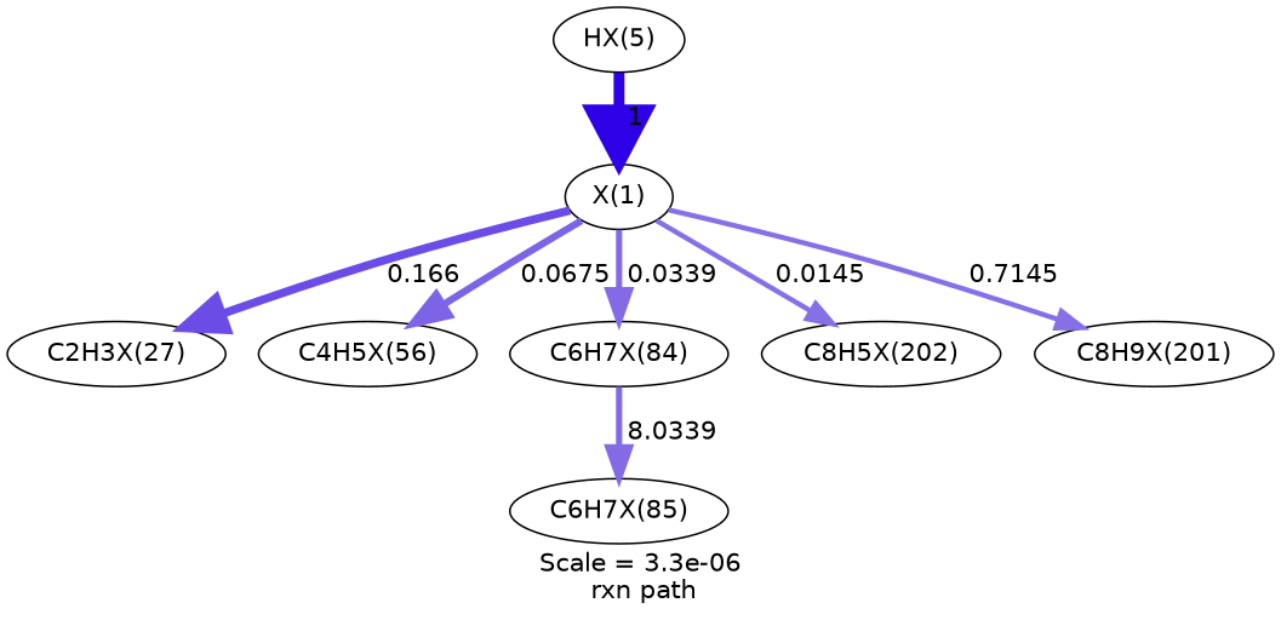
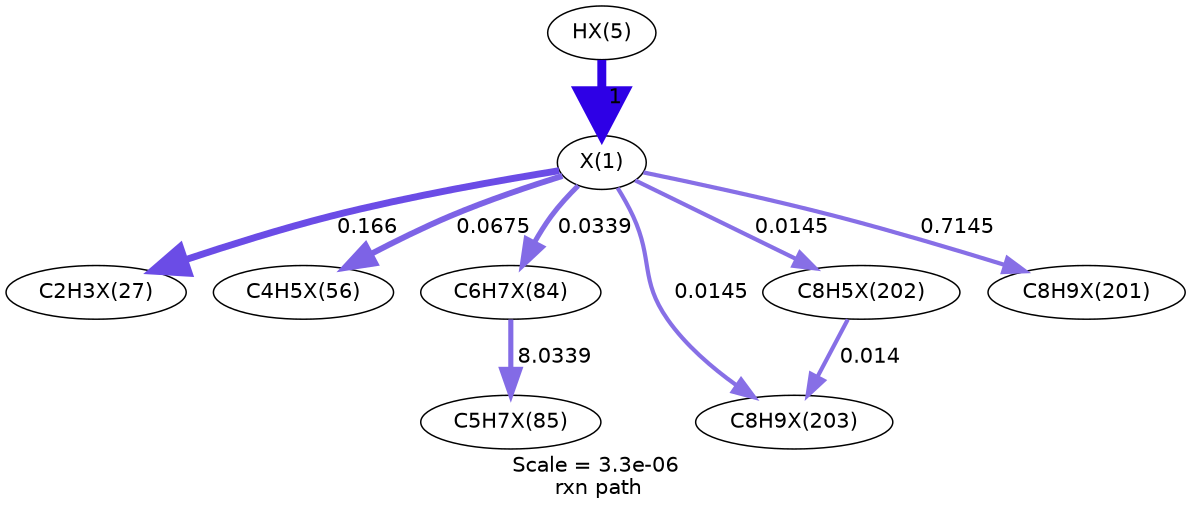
  digraph {
    fontname=Helvetica
    label="Scale = 3.3e-06\l rxn path"
    node [fontname=Helvetica]
    edge [arrowsize=1.4 color="0.7, 0.515, 0.9" fontname=Helvetica style="setlinewidth(2.81)"]
    n1 [label="HX(5)"]
    n2 [label="X(1)"]
    n3 [label="C2H3X(27)"]
    n4 [label="C4H5X(56)"]
    n5 [label="C6H7X(84)"]
+   n6 [label="C8H9X(203)"]
    n7 [label="C8H5X(202)"]
    n8 [label="C8H9X(201)"]
-   n9 [label="C6H7X(85)"]
+   n9 [label="C5H7X(85)"]
    n1 -> n2 [arrowsize=3 color="0.7, 1.5, 0.9" label=" 1" style="setlinewidth(6)"]
    n2 -> n3 [arrowsize=2.32 color="0.7, 0.666, 0.9" label=" 0.166" style="setlinewidth(4.64)"]
    n2 -> n4 [arrowsize=1.98 color="0.7, 0.567, 0.9" label=" 0.0675" style="setlinewidth(3.96)"]
    n2 -> n5 [arrowsize=1.72 color="0.7, 0.534, 0.9" label=" 0.0339" style="setlinewidth(3.44)"]
+   n2 -> n6 [label=" 0.0145"]
    n2 -> n7 [label=" 0.0145"]
    n2 -> n8 [label=" 0.7145"]
    n5 -> n9 [arrowsize=1.72 color="0.7, 0.534, 0.9" label=" 8.0339" style="setlinewidth(3.44)"]
+   n7 -> n6 [arrowsize=1.39 color="0.7, 0.514, 0.9" label=" 0.014" style="setlinewidth(2.78)"]
  }
